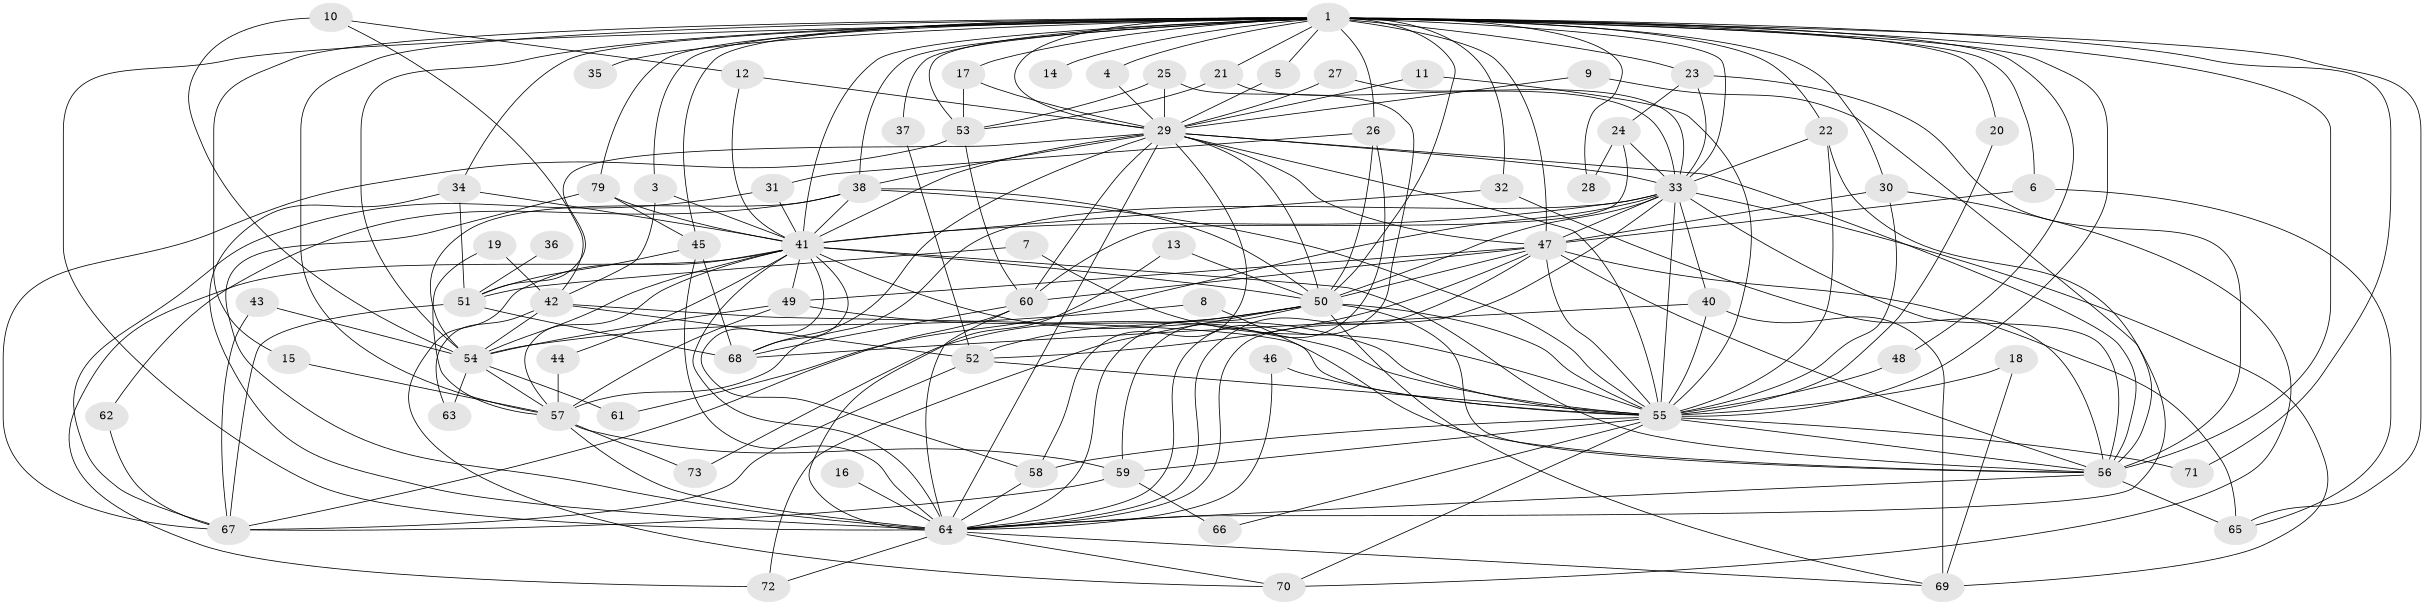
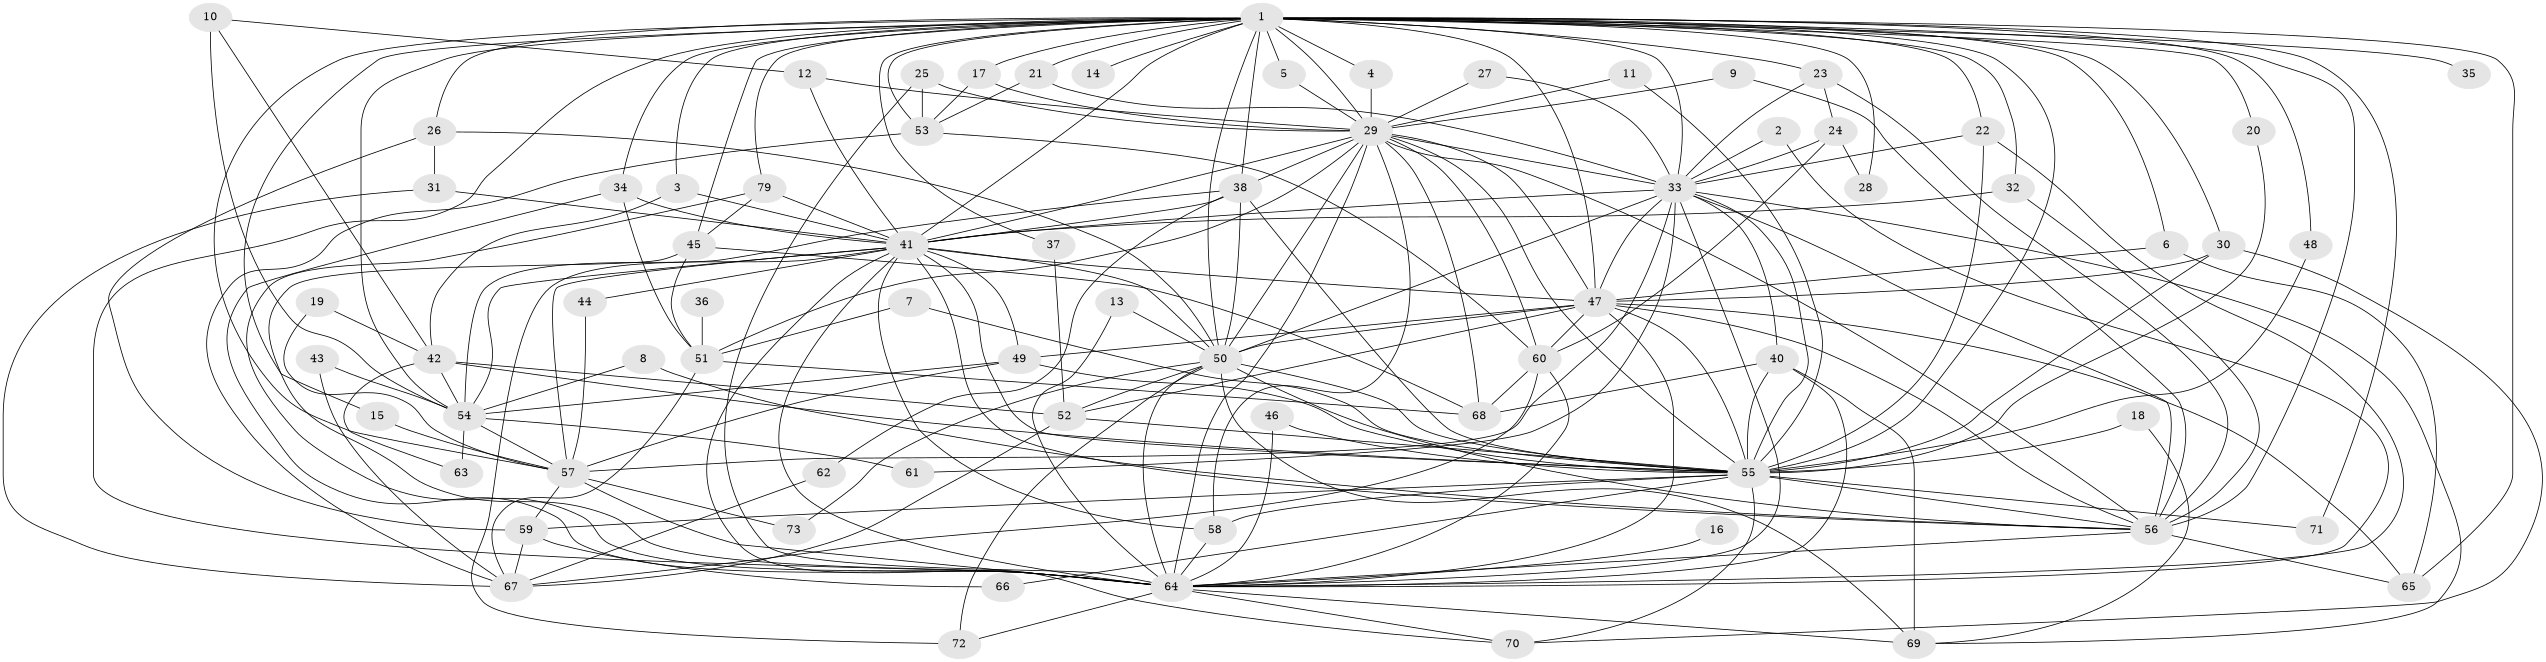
  graph {
    node [color=gray90 style=filled]
    edge [weight=1.0]
    1
    3
    4
    5
    6
    14
    15
    17
    20
    21
    22
    23
    26
    28
    29
    30
    32
    33
    34
    35
    37
    38
    n23 [label=79]
    41
    45
    47
    48
    50
    53
    54
    55
    56
    57
    64
    65
    71
    42
    24
    31
    59
    51
    60
    58
    68
    70
    69
    40
    61
    52
    62
    44
    49
    72
    73
    67
    63
    66
+   2
    7
    8
    9
    10
    12
    11
    13
    16
    18
    19
    25
    27
    36
    43
    46
    1 -- 3
    1 -- 4
    1 -- 5
    1 -- 6
    1 -- 14
    1 -- 15
    1 -- 17
    1 -- 20
    1 -- 21
    1 -- 22
    1 -- 23
    1 -- 26
    1 -- 28
    1 -- 29 [weight=2.0]
    1 -- 30
    1 -- 32
    1 -- 33 [weight=2.0]
    1 -- 34
    1 -- 35
    1 -- 37
    1 -- 38 [weight=2.0]
    1 -- n23
    1 -- 41 [weight=3.0]
    1 -- 45 [weight=2.0]
    1 -- 47 [weight=3.0]
    1 -- 48
    1 -- 50 [weight=4.0]
    1 -- 53 [weight=2.0]
    1 -- 54 [weight=2.0]
    1 -- 55 [weight=4.0]
    1 -- 56 [weight=3.0]
    1 -- 57
    1 -- 64 [weight=2.0]
    1 -- 65
    1 -- 71
    3 -- 41
    3 -- 42
    4 -- 29
    5 -- 29
    6 -- 47
    6 -- 65
    15 -- 57
    17 -- 29
    17 -- 53
    20 -- 55
    21 -- 33
    21 -- 53
    22 -- 33
    22 -- 55
    22 -- 64
    23 -- 33
    23 -- 56
    23 -- 24
    26 -- 50
    26 -- 31
    26 -- 59
    29 -- 33
    29 -- 38
    29 -- 41
    29 -- 47
    29 -- 50 [weight=2.0]
    29 -- 55
    29 -- 56
    29 -- 64
    29 -- 51
    29 -- 60
    29 -- 58
    29 -- 68
    30 -- 47
    30 -- 55
    30 -- 70
    32 -- 41
    32 -- 56
    33 -- 41
    33 -- 47
    33 -- 50
    33 -- 55
    33 -- 56
    33 -- 57
    33 -- 64
    33 -- 69
    33 -- 40
    33 -- 61
    34 -- 41
    34 -- 64
    34 -- 51
    37 -- 52
    38 -- 41
    38 -- 50
    38 -- 54
    38 -- 55
    38 -- 62
    n23 -- 41
    n23 -- 45
    n23 -- 64
-   41 -- 68
+   41 -- 47
    41 -- 50 [weight=2.0]
    41 -- 54
    41 -- 55
    41 -- 56
    41 -- 57
    41 -- 64 [weight=2.0]
    41 -- 58
    41 -- 70
    41 -- 44
    41 -- 49
    41 -- 72
    45 -- 64
    45 -- 51
    45 -- 68
    47 -- 50 [weight=2.0]
    47 -- 55 [weight=2.0]
    47 -- 56
    47 -- 64
    47 -- 65
    47 -- 60
    47 -- 52
    47 -- 49
    48 -- 55
    50 -- 55
    50 -- 56
    50 -- 64
    50 -- 69
    50 -- 52
    50 -- 72
    50 -- 73
    53 -- 60
    53 -- 67
    54 -- 57
    54 -- 61
    54 -- 63
    55 -- 56 [weight=2.0]
    55 -- 71
    55 -- 59 [weight=2.0]
    55 -- 58
    55 -- 70
    55 -- 66
    56 -- 64
    56 -- 65 [weight=2.0]
    57 -- 64
    57 -- 59
    57 -- 73
    64 -- 70
    64 -- 69
    64 -- 72
    42 -- 54
    42 -- 55
    42 -- 52
    42 -- 63
    24 -- 28
    24 -- 33
    24 -- 60 [weight=2.0]
    31 -- 41
    31 -- 67
    59 -- 67
    59 -- 66
    51 -- 68 [weight=2.0]
    51 -- 67
    60 -- 64
    60 -- 68
    60 -- 67
    58 -- 64
    40 -- 55
+   40 -- 64
    40 -- 68
    40 -- 69
    52 -- 55
    52 -- 67
    62 -- 67
    44 -- 57
    49 -- 54
    49 -- 55
    49 -- 57
+   2 -- 33
+   2 -- 64
    7 -- 55
    7 -- 51
    8 -- 54
    8 -- 56
    9 -- 29
    9 -- 56
    10 -- 54
    10 -- 42
    10 -- 12
    12 -- 29
    12 -- 41
    11 -- 29
    11 -- 55
    13 -- 50
    13 -- 64
    16 -- 64
    18 -- 55 [weight=2.0]
    18 -- 69
    19 -- 57
    19 -- 42
    25 -- 29
    25 -- 53
    25 -- 64
    27 -- 29
    27 -- 33
    36 -- 51
    43 -- 54 [weight=2.0]
    43 -- 67
    46 -- 55
    46 -- 64
  }
